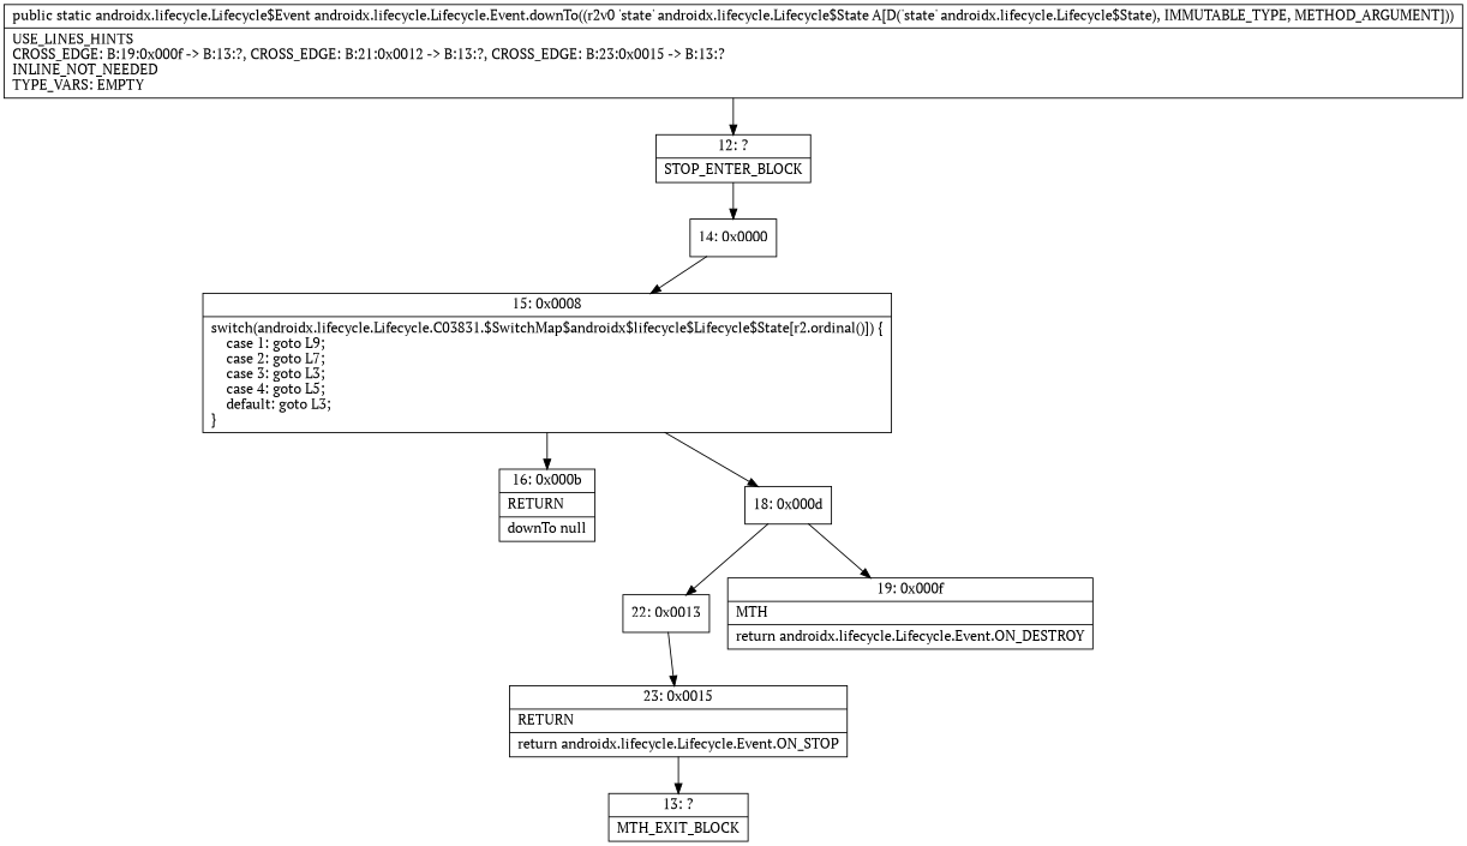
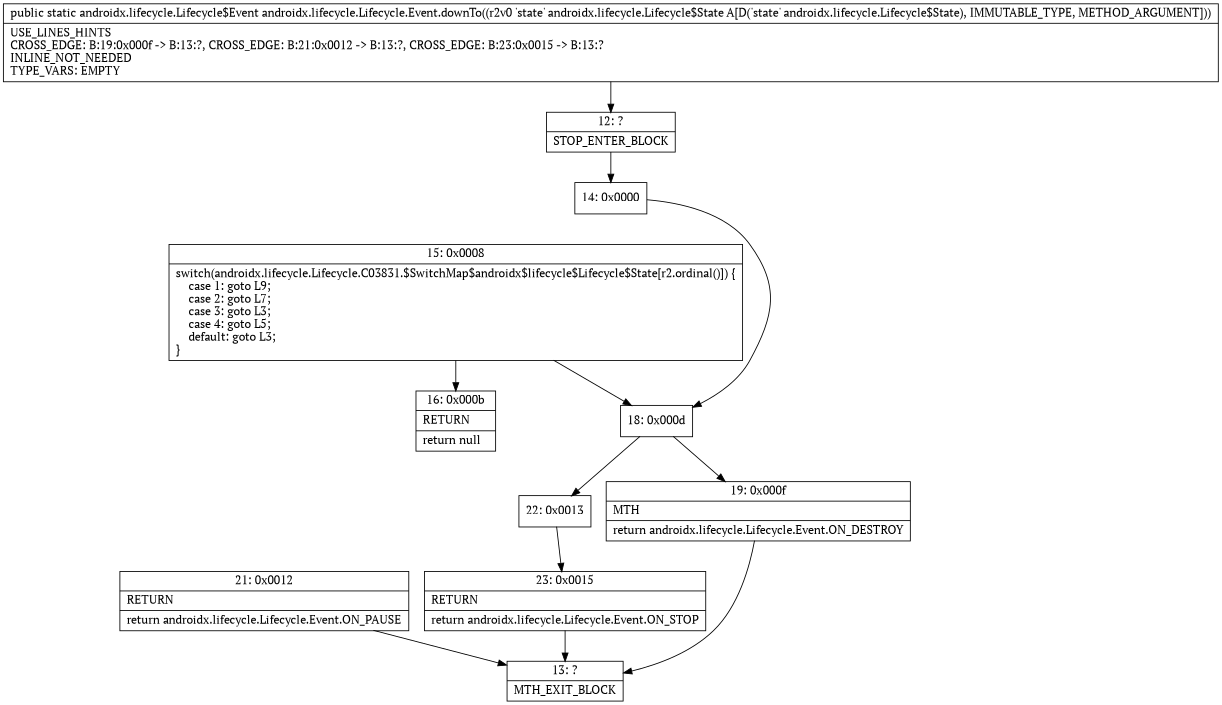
  digraph {
    fontname="PT Serif"
    node [fontname="PT Serif" shape=record]
    edge [fontname="PT Serif"]
    n1 [label="{12\:\ ?|STOP_ENTER_BLOCK\l}"]
    n2 [label="{14\:\ 0x0000}"]
    n3 [label="{15\:\ 0x0008|switch(androidx.lifecycle.Lifecycle.C03831.$SwitchMap$androidx$lifecycle$Lifecycle$State[r2.ordinal()]) \{\l    case 1: goto L9;\l    case 2: goto L7;\l    case 3: goto L3;\l    case 4: goto L5;\l    default: goto L3;\l\}\l}"]
-   n4 [label="{16\:\ 0x000b|RETURN\l|downTo null\l}"]
+   n4 [label="{16\:\ 0x000b|RETURN\l|return null\l}"]
    n5 [label="{18\:\ 0x000d}"]
    n6 [label="{22\:\ 0x0013}"]
    n7 [label="{19\:\ 0x000f|MTH\l|return androidx.lifecycle.Lifecycle.Event.ON_DESTROY\l}"]
    n8 [label="{23\:\ 0x0015|RETURN\l|return androidx.lifecycle.Lifecycle.Event.ON_STOP\l}"]
    n9 [label="{13\:\ ?|MTH_EXIT_BLOCK\l}"]
+   n10 [label="{21\:\ 0x0012|RETURN\l|return androidx.lifecycle.Lifecycle.Event.ON_PAUSE\l}"]
    n11 [label="{public static androidx.lifecycle.Lifecycle$Event androidx.lifecycle.Lifecycle.Event.downTo((r2v0 'state' androidx.lifecycle.Lifecycle$State A[D('state' androidx.lifecycle.Lifecycle$State), IMMUTABLE_TYPE, METHOD_ARGUMENT]))  | USE_LINES_HINTS\lCROSS_EDGE: B:19:0x000f \-\> B:13:?, CROSS_EDGE: B:21:0x0012 \-\> B:13:?, CROSS_EDGE: B:23:0x0015 \-\> B:13:?\lINLINE_NOT_NEEDED\lTYPE_VARS: EMPTY\l}"]
    n1 -> n2
-   n2 -> n3
+   n2 -> n5
    n3 -> n4
    n3 -> n5
    n5 -> n6
    n5 -> n7
    n6 -> n8
+   n7 -> n9
    n8 -> n9
+   n10 -> n9
    n11 -> n1
  }
